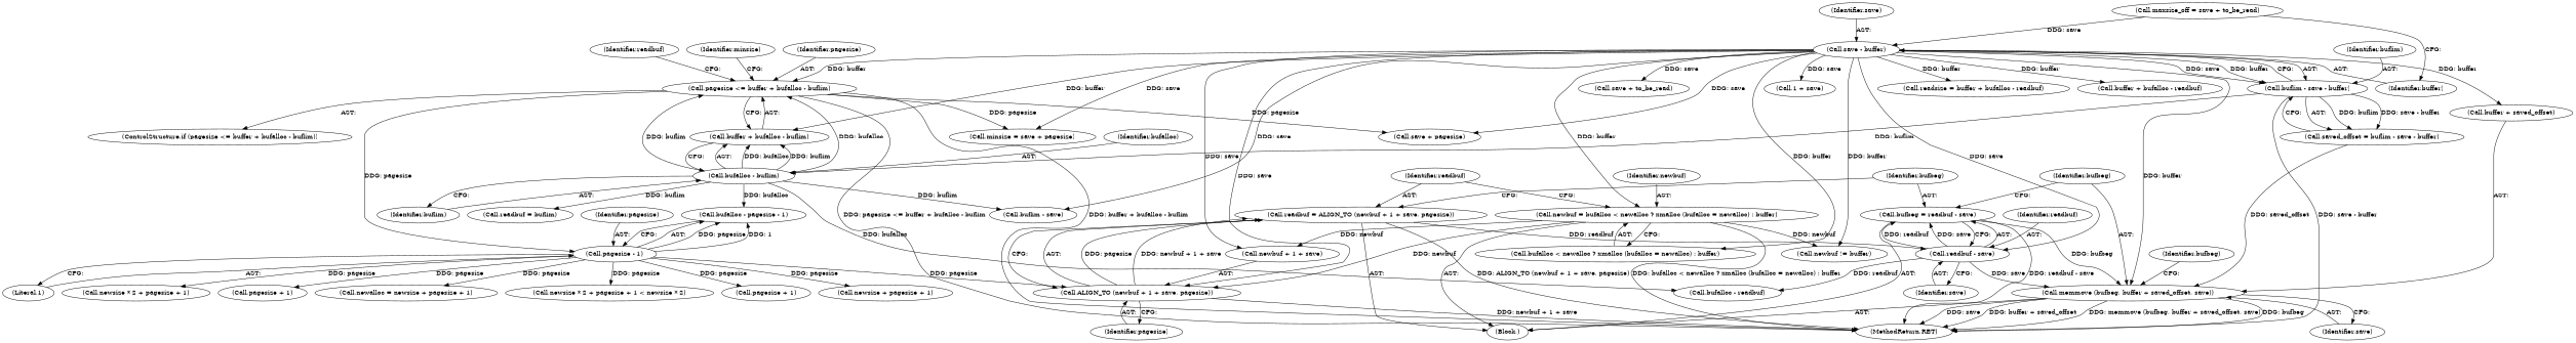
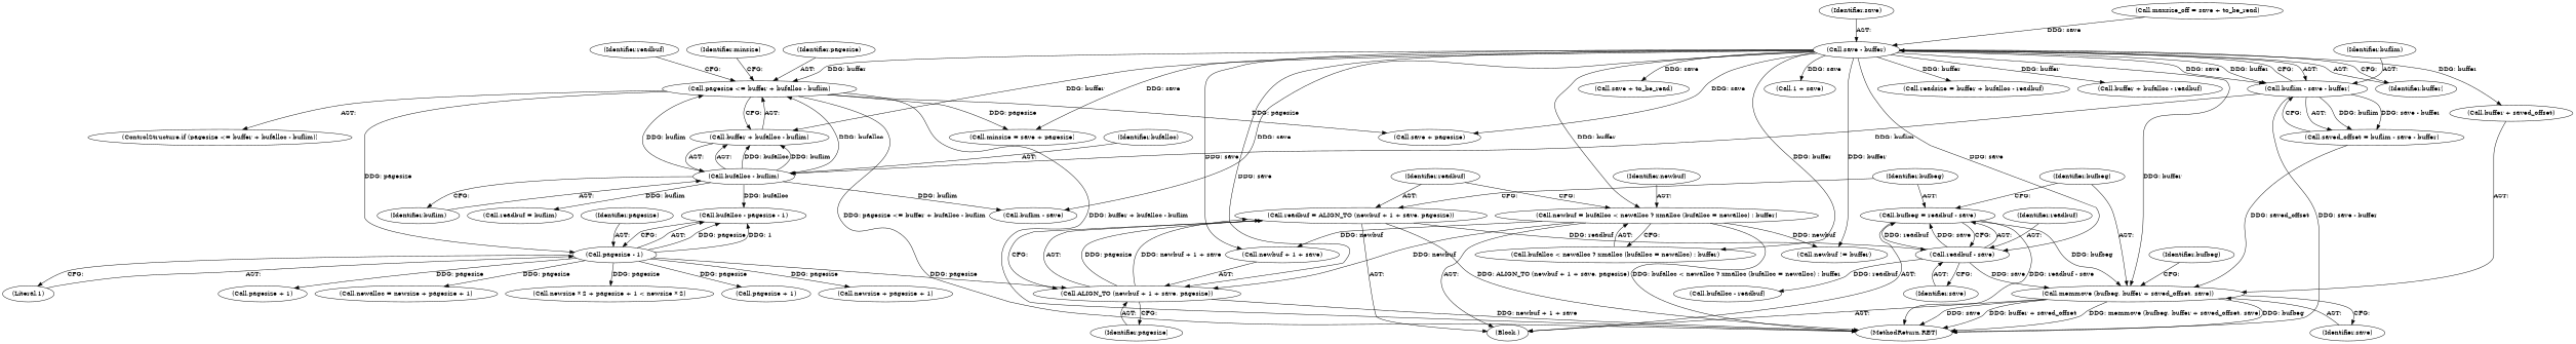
  digraph {
    n1 [label="(Call,bufbeg = readbuf - save)"]
    n2 [label="(Call,readbuf - save)"]
    n3 [label="(Call,memmove (bufbeg, buffer + saved_offset, save))"]
    n4 [label="(Block,)"]
    n5 [label="(MethodReturn,RET)"]
    n6 [label="(Identifier,save)"]
    n7 [label="(Call,bufalloc - readbuf)"]
    n8 [label="(Identifier,save)"]
    n9 [label="(Call,readbuf = ALIGN_TO (newbuf + 1 + save, pagesize))"]
    n10 [label="(Call,ALIGN_TO (newbuf + 1 + save, pagesize))"]
    n11 [label="(Identifier,pagesize)"]
    n12 [label="(Call,newbuf = bufalloc < newalloc ? xmalloc (bufalloc = newalloc) : buffer)"]
    n13 [label="(Call,newbuf != buffer)"]
    n14 [label="(Call,newbuf + 1 + save)"]
    n15 [label="(Call,bufalloc < newalloc ? xmalloc (bufalloc = newalloc) : buffer)"]
    n16 [label="(Call,save - buffer)"]
    n17 [label="(Call,pagesize <= buffer + bufalloc - buflim)"]
    n18 [label="(Call,buflim - save - buffer)"]
    n19 [label="(Identifier,buffer)"]
    n20 [label="(Call,save + to_be_read)"]
    n21 [label="(Call,buffer + saved_offset)"]
    n22 [label="(Call,1 + save)"]
    n23 [label="(Call,buffer + bufalloc - buflim)"]
    n24 [label="(Call,readsize = buffer + bufalloc - readbuf)"]
    n25 [label="(Call,buffer + bufalloc - readbuf)"]
    n26 [label="(Call,buflim - save)"]
    n27 [label="(Call,minsize = save + pagesize)"]
    n28 [label="(Call,save + pagesize)"]
    n29 [label="(Call,pagesize - 1)"]
    n30 [label="(ControlStructure,if (pagesize <= buffer + bufalloc - buflim))"]
    n31 [label="(Call,bufalloc - buflim)"]
    n32 [label="(Call,saved_offset = buflim - save - buffer)"]
    n33 [label="(Call,maxsize_off = save + to_be_read)"]
    n34 [label="(Call,bufalloc - pagesize - 1)"]
    n35 [label="(Literal,1)"]
-   n36 [label="(Call,newsize * 2 + pagesize + 1)"]
    n37 [label="(Call,pagesize + 1)"]
    n38 [label="(Call,newalloc = newsize + pagesize + 1)"]
    n39 [label="(Call,newsize * 2 + pagesize + 1 < newsize * 2)"]
    n40 [label="(Call,pagesize + 1)"]
    n41 [label="(Call,newsize + pagesize + 1)"]
    n42 [label="(Call,readbuf = buflim)"]
    n43 [label="(Identifier,buflim)"]
    n44 [label="(Identifier,bufbeg)"]
    n45 [label="(Identifier,pagesize)"]
    n46 [label="(Identifier,bufalloc)"]
    n47 [label="(Identifier,save)"]
    n48 [label="(Identifier,bufbeg)"]
    n49 [label="(Identifier,bufbeg)"]
    n50 [label="(Identifier,readbuf)"]
    n51 [label="(Identifier,minsize)"]
    n52 [label="(Identifier,newbuf)"]
    n53 [label="(Identifier,readbuf)"]
    n54 [label="(Identifier,readbuf)"]
    n55 [label="(Identifier,pagesize)"]
    n56 [label="(Identifier,buflim)"]
    n1 -> n2 [label="CFG: "]
    n1 -> n3 [label="DDG: bufbeg"]
    n1 -> n4 [label="AST: "]
    n1 -> n5 [label="DDG: readbuf - save"]
    n2 -> n1 [label="AST: "]
    n2 -> n1 [label="DDG: readbuf"]
    n2 -> n1 [label="DDG: save"]
    n2 -> n3 [label="DDG: save"]
    n2 -> n6 [label="CFG: "]
    n2 -> n7 [label="DDG: readbuf"]
    n3 -> n4 [label="AST: "]
    n3 -> n5 [label="DDG: memmove (bufbeg, buffer + saved_offset, save)"]
    n3 -> n5 [label="DDG: bufbeg"]
    n3 -> n5 [label="DDG: save"]
    n3 -> n5 [label="DDG: buffer + saved_offset"]
    n3 -> n8 [label="CFG: "]
    n6 -> n2 [label="AST: "]
    n8 -> n3 [label="AST: "]
    n9 -> n2 [label="DDG: readbuf"]
    n9 -> n4 [label="AST: "]
    n9 -> n5 [label="DDG: ALIGN_TO (newbuf + 1 + save, pagesize)"]
    n9 -> n10 [label="CFG: "]
    n10 -> n5 [label="DDG: newbuf + 1 + save"]
    n10 -> n9 [label="AST: "]
    n10 -> n9 [label="DDG: newbuf + 1 + save"]
    n10 -> n9 [label="DDG: pagesize"]
    n10 -> n11 [label="CFG: "]
    n11 -> n10 [label="AST: "]
    n12 -> n4 [label="AST: "]
    n12 -> n5 [label="DDG: bufalloc < newalloc ? xmalloc (bufalloc = newalloc) : buffer"]
    n12 -> n10 [label="DDG: newbuf"]
    n12 -> n13 [label="DDG: newbuf"]
    n12 -> n14 [label="DDG: newbuf"]
    n12 -> n15 [label="CFG: "]
    n14 -> n10 [label="AST: "]
    n15 -> n12 [label="AST: "]
    n16 -> n2 [label="DDG: save"]
    n16 -> n3 [label="DDG: buffer"]
    n16 -> n10 [label="DDG: save"]
    n16 -> n12 [label="DDG: buffer"]
    n16 -> n13 [label="DDG: buffer"]
    n16 -> n14 [label="DDG: save"]
    n16 -> n15 [label="DDG: buffer"]
    n16 -> n17 [label="DDG: buffer"]
    n16 -> n18 [label="AST: "]
    n16 -> n18 [label="DDG: save"]
    n16 -> n18 [label="DDG: buffer"]
-   n33 -> n19 [label="CFG: "]
+   n16 -> n19 [label="CFG: "]
    n16 -> n20 [label="DDG: save"]
    n16 -> n21 [label="DDG: buffer"]
    n16 -> n22 [label="DDG: save"]
    n16 -> n23 [label="DDG: buffer"]
    n16 -> n24 [label="DDG: buffer"]
    n16 -> n25 [label="DDG: buffer"]
    n16 -> n26 [label="DDG: save"]
    n16 -> n27 [label="DDG: save"]
    n16 -> n28 [label="DDG: save"]
    n17 -> n5 [label="DDG: buffer + bufalloc - buflim"]
    n17 -> n5 [label="DDG: pagesize <= buffer + bufalloc - buflim"]
    n17 -> n23 [label="CFG: "]
    n17 -> n27 [label="DDG: pagesize"]
    n17 -> n28 [label="DDG: pagesize"]
    n17 -> n29 [label="DDG: pagesize"]
    n17 -> n30 [label="AST: "]
    n18 -> n5 [label="DDG: save - buffer"]
    n18 -> n16 [label="CFG: "]
    n18 -> n31 [label="DDG: buflim"]
    n18 -> n32 [label="AST: "]
    n18 -> n32 [label="DDG: buflim"]
    n18 -> n32 [label="DDG: save - buffer"]
    n19 -> n16 [label="AST: "]
    n21 -> n3 [label="AST: "]
    n23 -> n17 [label="AST: "]
-   n23 -> n31 [label="CFG: "]
+   n23 -> n31 [label="AST: "]
    n29 -> n10 [label="DDG: pagesize"]
    n29 -> n34 [label="AST: "]
    n29 -> n34 [label="DDG: pagesize"]
    n29 -> n34 [label="DDG: 1"]
    n29 -> n35 [label="CFG: "]
-   n29 -> n36 [label="DDG: pagesize"]
    n29 -> n37 [label="DDG: pagesize"]
    n29 -> n38 [label="DDG: pagesize"]
    n29 -> n39 [label="DDG: pagesize"]
    n29 -> n40 [label="DDG: pagesize"]
    n29 -> n41 [label="DDG: pagesize"]
-   n31 -> n7 [label="DDG: bufalloc"]
    n31 -> n17 [label="DDG: bufalloc"]
    n31 -> n17 [label="DDG: buflim"]
    n31 -> n23 [label="AST: "]
    n31 -> n23 [label="DDG: bufalloc"]
    n31 -> n23 [label="DDG: buflim"]
    n31 -> n26 [label="DDG: buflim"]
    n31 -> n34 [label="DDG: bufalloc"]
    n31 -> n42 [label="DDG: buflim"]
    n31 -> n43 [label="CFG: "]
    n32 -> n3 [label="DDG: saved_offset"]
    n32 -> n18 [label="CFG: "]
    n33 -> n16 [label="DDG: save"]
    n34 -> n29 [label="CFG: "]
    n35 -> n29 [label="AST: "]
    n43 -> n31 [label="AST: "]
    n44 -> n3 [label="CFG: "]
    n45 -> n17 [label="AST: "]
    n46 -> n31 [label="AST: "]
    n47 -> n16 [label="AST: "]
    n48 -> n1 [label="CFG: "]
    n48 -> n3 [label="AST: "]
    n49 -> n1 [label="AST: "]
    n49 -> n9 [label="CFG: "]
    n50 -> n17 [label="CFG: "]
    n51 -> n17 [label="CFG: "]
    n52 -> n12 [label="AST: "]
    n53 -> n9 [label="AST: "]
    n53 -> n12 [label="CFG: "]
    n54 -> n2 [label="AST: "]
    n55 -> n29 [label="AST: "]
    n56 -> n18 [label="AST: "]
  }
